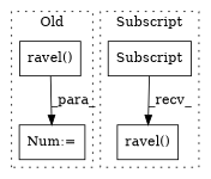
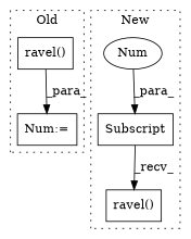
  digraph {
    node [a=75 shape=box]
    n1 [l=10 label="ravel()" s=10244]
    n2 [a=68 l=3 label="Num:=" s=10241]
    n3 [l=64 label="ravel()" s=10716]
    n4 [a=63 l="56,0" label=Subscript s="10716,0"]
+   n5 [a=76 l=1 label=Num s=10770 shape=ellipse]
    subgraph cluster_1 {
      label=Old
      style=dotted
      n1
      n2
    }
    subgraph cluster_2 {
-     label=Subscript
+     label=New
      style=dotted
      n3
      n4
+     n5
    }
    n1 -> n2 [label=_para_]
    n4 -> n3 [label=_recv_]
+   n5 -> n4 [label=_para_]
  }
